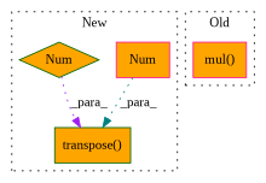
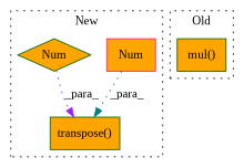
  digraph {
    fontname="Liberation Serif"
    node [a=75 l=1 shape=box style=filled fillcolor=orange color=darkgreen fontname="Liberation Serif"]
    edge [style=dotted fontname="Liberation Serif"]
    n1 [l="12,1" label="transpose()" s="2305,2321"]
    n2 [a=76 label=Num s=2320 color=deeppink]
    n3 [a=76 label=Num s=2317 shape=diamond]
-   n4 [l="10,1" label="mul()" s="2194,2211" color=deeppink]
+   n4 [l="10,1" label="mul()" s="2194,2211"]
    subgraph cluster_1 {
      label=New
      style=dotted
      n1
      n2
      n3
    }
    subgraph cluster_2 {
      label=Old
      style=dotted
      n4
    }
    n2 -> n1 [label=_para_ color=teal]
    n3 -> n1 [label=_para_ color=purple]
  }
